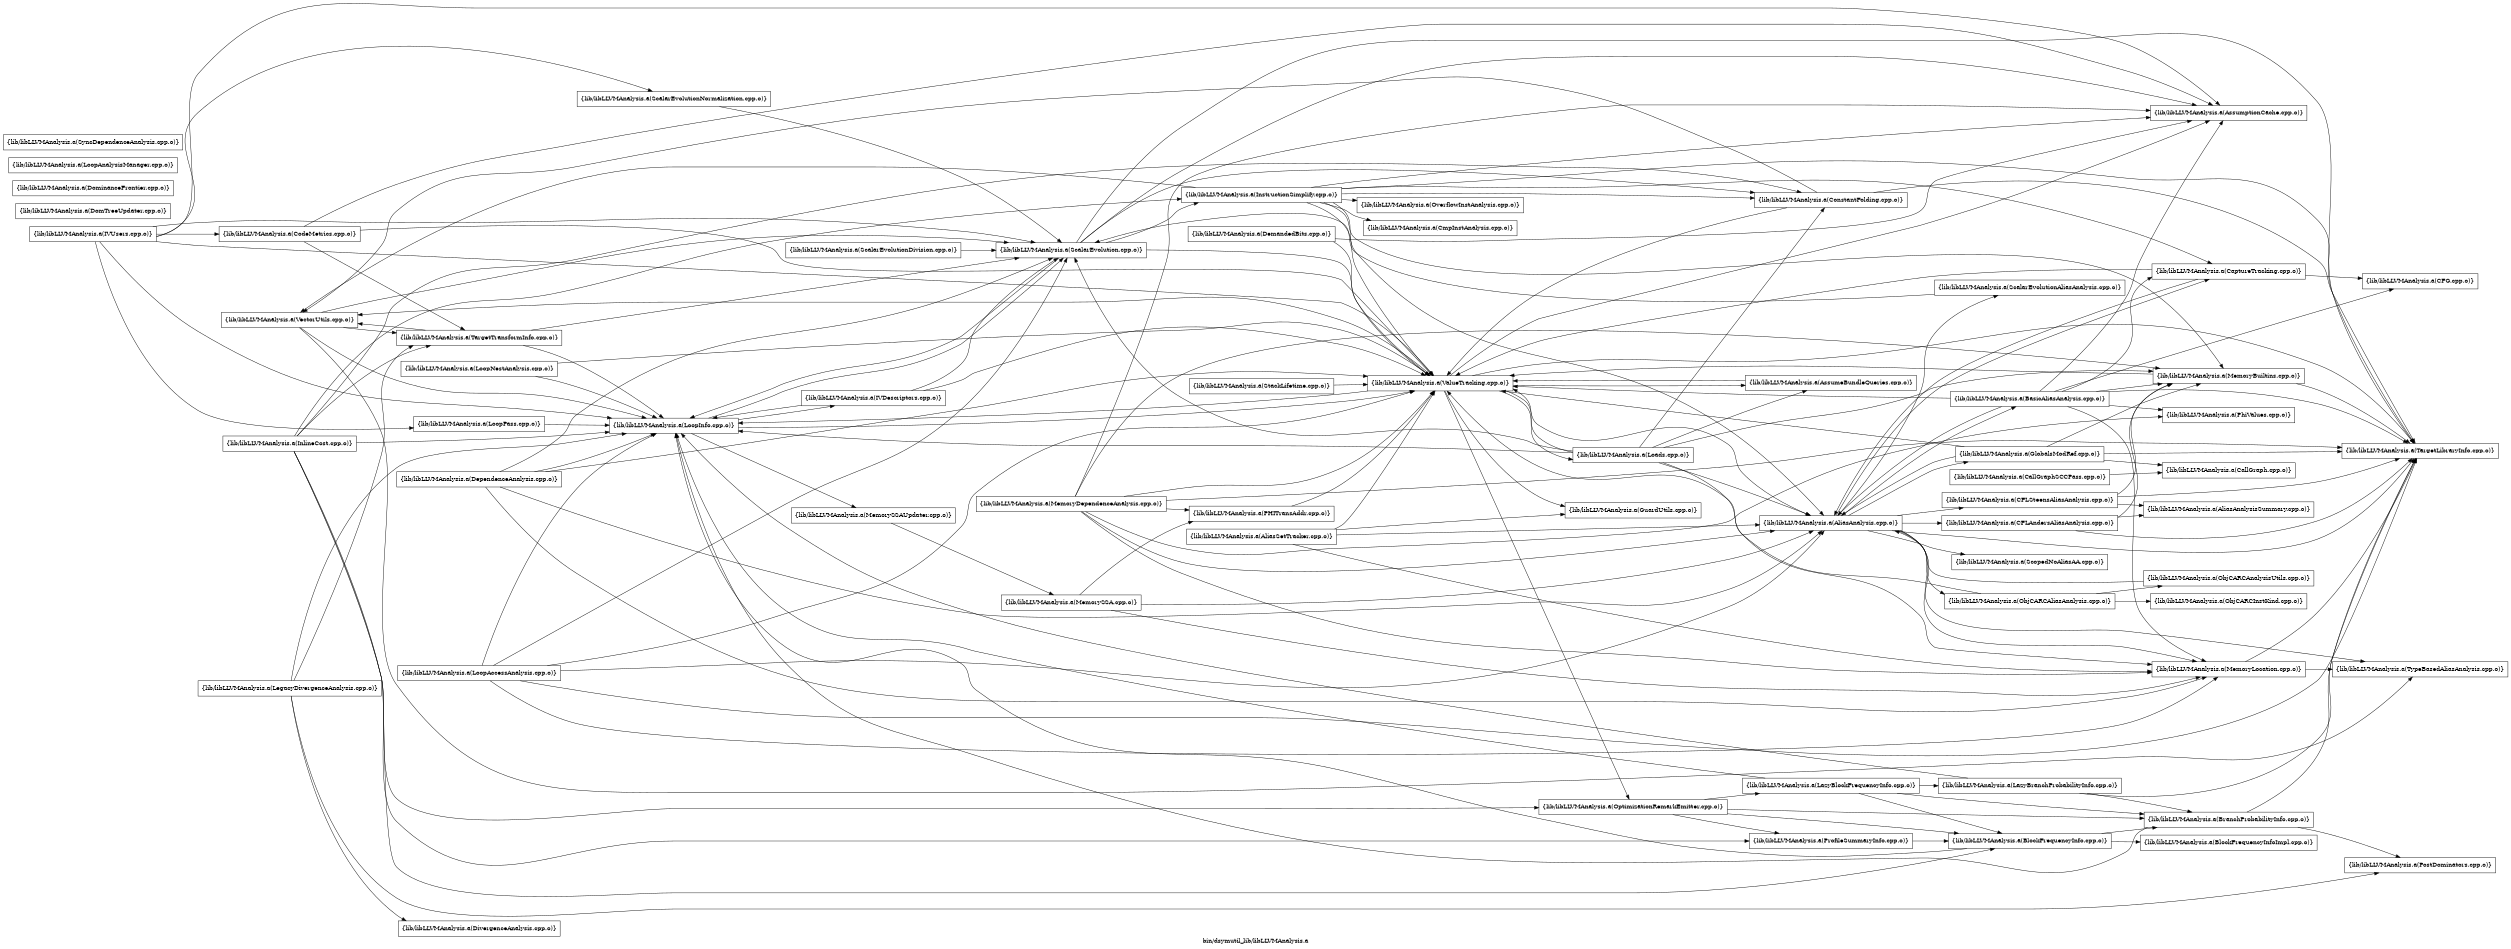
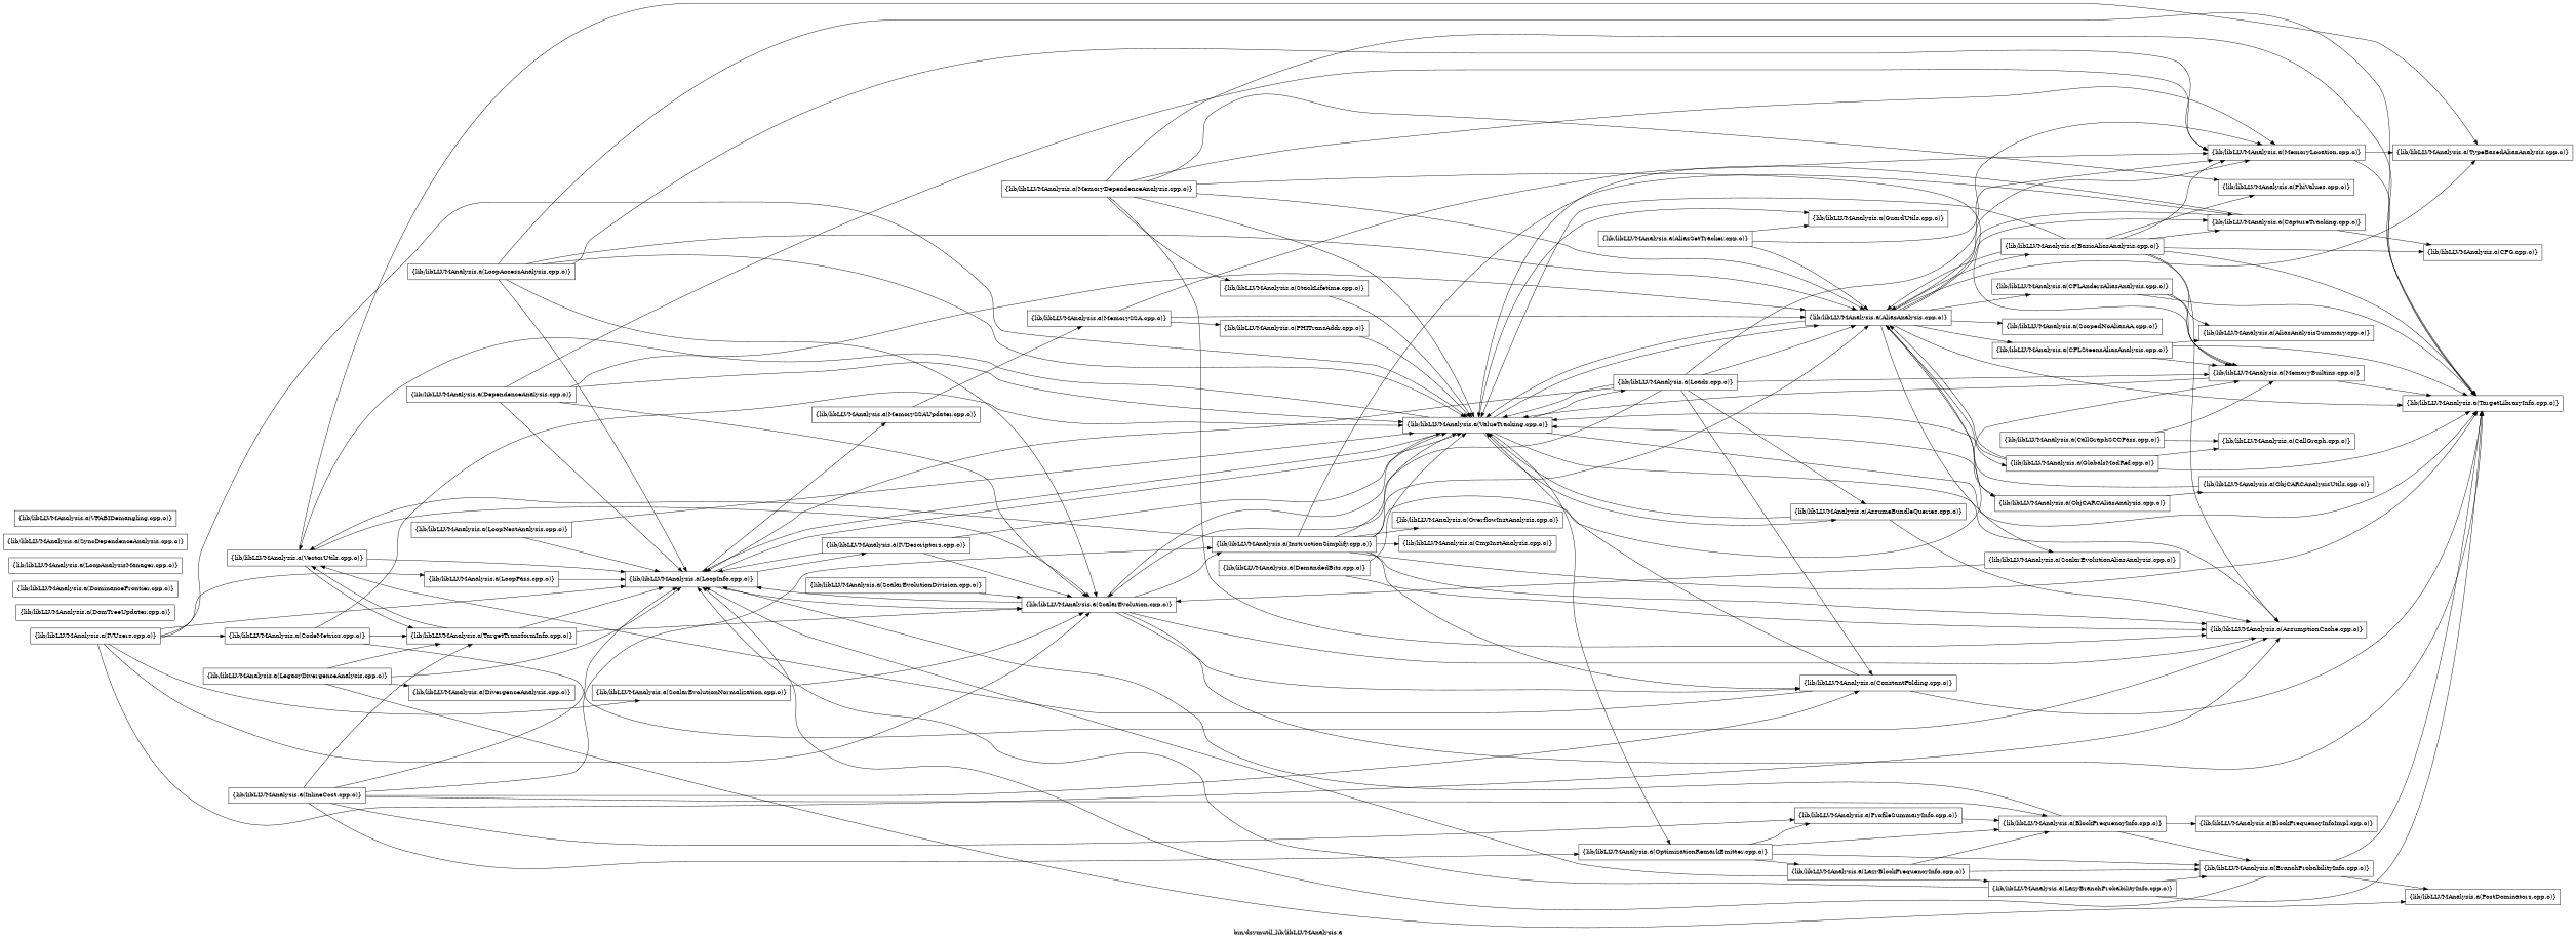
  digraph {
    label="bin/dsymutil_lib/libLLVMAnalysis.a"
    rankdir=LR
    node [group=0 shape=box]
    n1 [label="{lib/libLLVMAnalysis.a(VectorUtils.cpp.o)}"]
    n2 [label="{lib/libLLVMAnalysis.a(LoopInfo.cpp.o)}"]
    n3 [label="{lib/libLLVMAnalysis.a(ScalarEvolution.cpp.o)}"]
    n4 [label="{lib/libLLVMAnalysis.a(TargetTransformInfo.cpp.o)}"]
    n5 [label="{lib/libLLVMAnalysis.a(TypeBasedAliasAnalysis.cpp.o)}"]
    n6 [label="{lib/libLLVMAnalysis.a(ValueTracking.cpp.o)}"]
    n7 [label="{lib/libLLVMAnalysis.a(IVDescriptors.cpp.o)}"]
    n8 [label="{lib/libLLVMAnalysis.a(MemorySSAUpdater.cpp.o)}"]
    n9 [label="{lib/libLLVMAnalysis.a(AssumptionCache.cpp.o)}"]
    n10 [label="{lib/libLLVMAnalysis.a(TargetLibraryInfo.cpp.o)}"]
    n11 [label="{lib/libLLVMAnalysis.a(ConstantFolding.cpp.o)}"]
    n12 [label="{lib/libLLVMAnalysis.a(InstructionSimplify.cpp.o)}"]
    n13 [label="{lib/libLLVMAnalysis.a(AliasAnalysis.cpp.o)}"]
    n14 [label="{lib/libLLVMAnalysis.a(AssumeBundleQueries.cpp.o)}"]
    n15 [label="{lib/libLLVMAnalysis.a(GuardUtils.cpp.o)}"]
    n16 [label="{lib/libLLVMAnalysis.a(Loads.cpp.o)}"]
    n17 [label="{lib/libLLVMAnalysis.a(OptimizationRemarkEmitter.cpp.o)}"]
    n18 [label="{lib/libLLVMAnalysis.a(MemorySSA.cpp.o)}"]
    n19 [label="{lib/libLLVMAnalysis.a(CaptureTracking.cpp.o)}"]
    n20 [label="{lib/libLLVMAnalysis.a(MemoryBuiltins.cpp.o)}"]
    n21 [label="{lib/libLLVMAnalysis.a(CmpInstAnalysis.cpp.o)}"]
    n22 [label="{lib/libLLVMAnalysis.a(OverflowInstAnalysis.cpp.o)}"]
    n23 [label="{lib/libLLVMAnalysis.a(BasicAliasAnalysis.cpp.o)}"]
    n24 [label="{lib/libLLVMAnalysis.a(CFLAndersAliasAnalysis.cpp.o)}"]
    n25 [label="{lib/libLLVMAnalysis.a(CFLSteensAliasAnalysis.cpp.o)}"]
    n26 [label="{lib/libLLVMAnalysis.a(GlobalsModRef.cpp.o)}"]
    n27 [label="{lib/libLLVMAnalysis.a(MemoryLocation.cpp.o)}"]
    n28 [label="{lib/libLLVMAnalysis.a(ObjCARCAliasAnalysis.cpp.o)}"]
    n29 [label="{lib/libLLVMAnalysis.a(ScalarEvolutionAliasAnalysis.cpp.o)}"]
    n30 [label="{lib/libLLVMAnalysis.a(ScopedNoAliasAA.cpp.o)}"]
    n31 [label="{lib/libLLVMAnalysis.a(ProfileSummaryInfo.cpp.o)}"]
    n32 [label="{lib/libLLVMAnalysis.a(BlockFrequencyInfo.cpp.o)}"]
    n33 [label="{lib/libLLVMAnalysis.a(BranchProbabilityInfo.cpp.o)}"]
    n34 [label="{lib/libLLVMAnalysis.a(LazyBlockFrequencyInfo.cpp.o)}"]
    n35 [label="{lib/libLLVMAnalysis.a(CFG.cpp.o)}"]
    n36 [label="{lib/libLLVMAnalysis.a(PhiValues.cpp.o)}"]
    n37 [label="{lib/libLLVMAnalysis.a(AliasAnalysisSummary.cpp.o)}"]
    n38 [label="{lib/libLLVMAnalysis.a(CallGraph.cpp.o)}"]
-   n39 [label="{lib/libLLVMAnalysis.a(ObjCARCInstKind.cpp.o)}"]
    n40 [label="{lib/libLLVMAnalysis.a(ObjCARCAnalysisUtils.cpp.o)}"]
    n41 [label="{lib/libLLVMAnalysis.a(BlockFrequencyInfoImpl.cpp.o)}"]
    n42 [label="{lib/libLLVMAnalysis.a(PostDominators.cpp.o)}"]
    n43 [label="{lib/libLLVMAnalysis.a(LazyBranchProbabilityInfo.cpp.o)}"]
    n44 [label="{lib/libLLVMAnalysis.a(DomTreeUpdater.cpp.o)}"]
    n45 [label="{lib/libLLVMAnalysis.a(PHITransAddr.cpp.o)}"]
    n46 [label="{lib/libLLVMAnalysis.a(DominanceFrontier.cpp.o)}"]
    n47 [label="{lib/libLLVMAnalysis.a(IVUsers.cpp.o)}"]
    n48 [label="{lib/libLLVMAnalysis.a(CodeMetrics.cpp.o)}"]
    n49 [label="{lib/libLLVMAnalysis.a(LoopPass.cpp.o)}"]
    n50 [label="{lib/libLLVMAnalysis.a(ScalarEvolutionNormalization.cpp.o)}"]
    n51 [label="{lib/libLLVMAnalysis.a(MemoryDependenceAnalysis.cpp.o)}"]
    n52 [label="{lib/libLLVMAnalysis.a(CallGraphSCCPass.cpp.o)}"]
    n53 [label="{lib/libLLVMAnalysis.a(InlineCost.cpp.o)}"]
    n54 [label="{lib/libLLVMAnalysis.a(StackLifetime.cpp.o)}"]
    n55 [label="{lib/libLLVMAnalysis.a(DemandedBits.cpp.o)}"]
    n56 [label="{lib/libLLVMAnalysis.a(LoopAccessAnalysis.cpp.o)}"]
    n57 [label="{lib/libLLVMAnalysis.a(LegacyDivergenceAnalysis.cpp.o)}"]
    n58 [label="{lib/libLLVMAnalysis.a(DivergenceAnalysis.cpp.o)}"]
    n59 [label="{lib/libLLVMAnalysis.a(DependenceAnalysis.cpp.o)}"]
    n60 [label="{lib/libLLVMAnalysis.a(AliasSetTracker.cpp.o)}"]
    n61 [label="{lib/libLLVMAnalysis.a(LoopAnalysisManager.cpp.o)}"]
    n62 [label="{lib/libLLVMAnalysis.a(LoopNestAnalysis.cpp.o)}"]
    n63 [label="{lib/libLLVMAnalysis.a(ScalarEvolutionDivision.cpp.o)}"]
    n64 [label="{lib/libLLVMAnalysis.a(SyncDependenceAnalysis.cpp.o)}"]
+   n65 [label="{lib/libLLVMAnalysis.a(VFABIDemangling.cpp.o)}"]
    n1 -> n2
    n1 -> n3
    n1 -> n4
    n1 -> n5
    n2 -> n3
    n2 -> n6
    n2 -> n7
    n2 -> n8
    n3 -> n2
    n3 -> n6
    n3 -> n9
    n3 -> n10
    n3 -> n11
    n3 -> n12
    n4 -> n1
    n4 -> n2
    n4 -> n3
    n6 -> n1
    n6 -> n2
    n6 -> n9
    n6 -> n10
    n6 -> n13
    n6 -> n14
    n6 -> n15
    n6 -> n16
    n6 -> n17
    n7 -> n2
    n7 -> n3
    n7 -> n6
    n8 -> n18
    n11 -> n1
    n11 -> n6
    n11 -> n10
    n12 -> n1
    n12 -> n6
    n12 -> n9
    n12 -> n10
    n12 -> n11
    n12 -> n13
    n12 -> n19
    n12 -> n20
    n12 -> n21
    n12 -> n22
    n13 -> n5
-   n60 -> n6
+   n13 -> n6
    n13 -> n10
    n13 -> n19
    n13 -> n23
    n13 -> n24
    n13 -> n25
    n13 -> n26
    n13 -> n27
    n13 -> n28
    n13 -> n29
    n13 -> n30
    n14 -> n6
+   n14 -> n9
    n16 -> n2
    n16 -> n3
    n16 -> n6
    n16 -> n11
    n16 -> n13
    n16 -> n14
    n16 -> n20
    n16 -> n27
    n17 -> n31
    n17 -> n32
    n17 -> n33
    n17 -> n34
    n18 -> n13
    n18 -> n27
    n18 -> n45
    n19 -> n6
    n19 -> n13
    n19 -> n35
    n20 -> n6
    n20 -> n10
    n23 -> n6
    n23 -> n9
    n23 -> n10
    n23 -> n13
    n23 -> n19
    n23 -> n20
    n23 -> n27
    n23 -> n35
    n23 -> n36
    n24 -> n10
    n24 -> n20
    n24 -> n37
    n25 -> n10
    n25 -> n20
    n25 -> n37
    n26 -> n6
    n26 -> n10
    n26 -> n13
-   n26 -> n20
+   n52 -> n20
    n26 -> n38
    n27 -> n5
    n27 -> n10
    n28 -> n6
-   n28 -> n39
    n28 -> n40
    n29 -> n3
    n31 -> n32
    n32 -> n2
    n32 -> n33
    n32 -> n41
    n33 -> n2
    n33 -> n10
    n33 -> n42
    n34 -> n2
    n34 -> n32
    n34 -> n33
    n34 -> n43
    n40 -> n13
    n43 -> n2
    n43 -> n10
    n43 -> n33
    n45 -> n6
    n47 -> n2
    n47 -> n3
    n47 -> n6
    n47 -> n9
    n47 -> n48
    n47 -> n49
    n47 -> n50
    n48 -> n4
    n48 -> n6
    n48 -> n9
    n49 -> n2
    n50 -> n3
    n51 -> n6
    n51 -> n9
    n51 -> n10
    n51 -> n13
    n51 -> n20
    n51 -> n27
    n51 -> n36
-   n51 -> n45
+   n51 -> n54
    n52 -> n38
    n53 -> n2
    n53 -> n4
    n53 -> n11
    n53 -> n12
    n53 -> n17
    n53 -> n31
    n53 -> n32
    n54 -> n6
    n55 -> n6
    n55 -> n9
    n56 -> n2
    n56 -> n3
    n56 -> n6
    n56 -> n10
    n56 -> n13
    n56 -> n27
    n57 -> n2
    n57 -> n4
    n57 -> n42
    n57 -> n58
    n59 -> n2
    n59 -> n3
    n59 -> n6
    n59 -> n13
    n59 -> n27
    n60 -> n13
    n60 -> n15
    n60 -> n27
    n62 -> n2
    n62 -> n6
    n63 -> n3
  }
